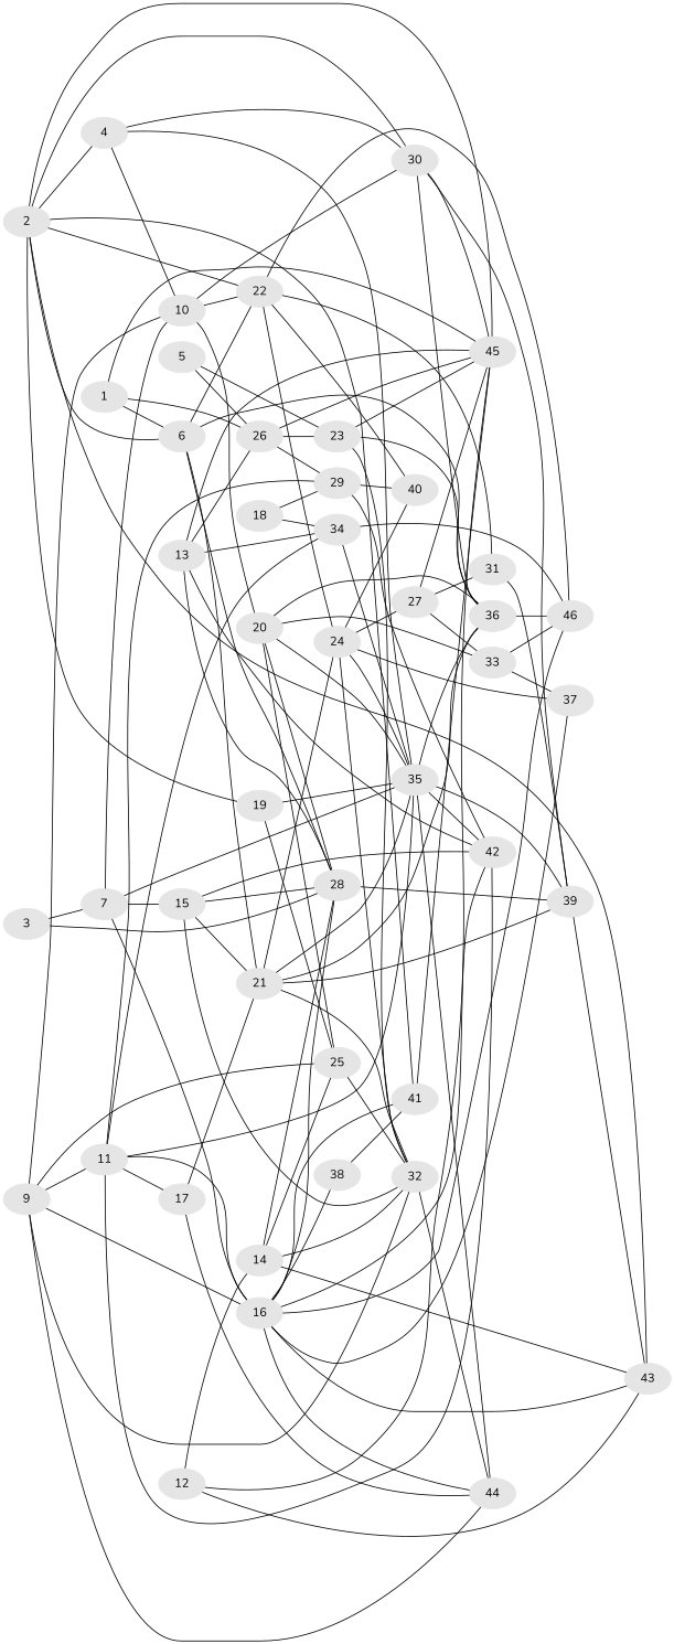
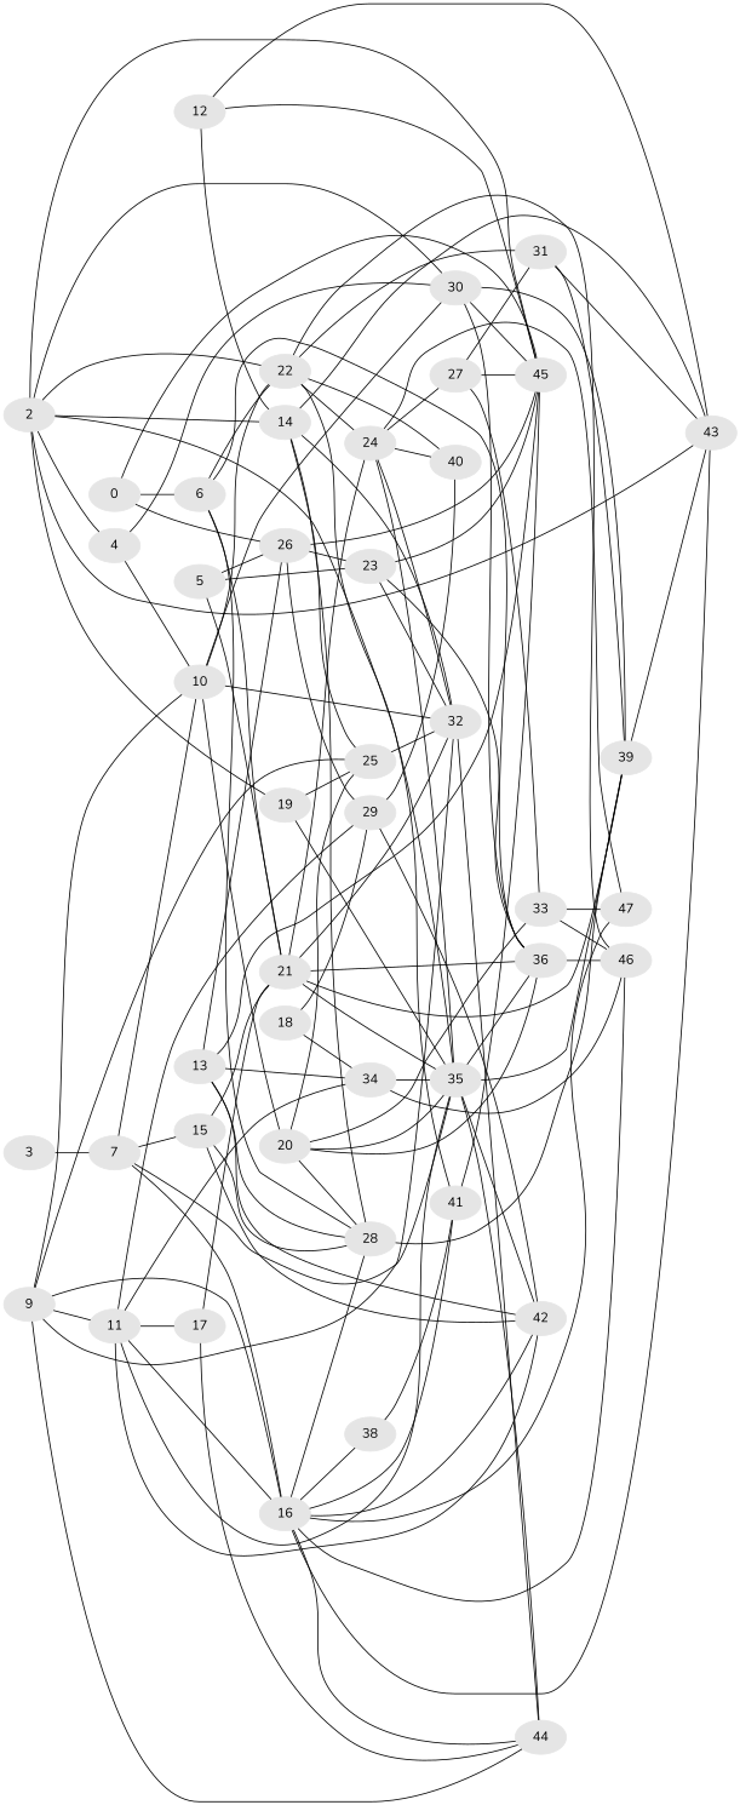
  graph {
    fontname=Nunito
    rankdir=LR
    node [color=gray90 fontname=Nunito style=filled]
    edge [fontname=Nunito weight=1.0]
-   1
+   1 [label=0]
    6
    26
    45
    22
    28
    21
    36
    23
    29
    2
    4
    14
    19
    30
    41
    43
    10
    35
    25
    32
    46
    24
    31
    40
    39
    3
    7
    15
    16
    20
    42
    44
    5
-   37
+   37 [label=47]
    38
    9
    11
    17
    34
    33
    12
    13
    18
    27
    1 -- 6
    1 -- 26
    1 -- 45
    6 -- 22
    6 -- 28
    6 -- 21 [weight=2.0]
    6 -- 36
    26 -- 45
    26 -- 23
    26 -- 29 [weight=2.0]
    22 -- 46
    22 -- 24
    22 -- 31
    22 -- 40
    28 -- 39
    21 -- 36
    21 -- 35
    21 -- 32
    21 -- 24
    21 -- 39
    36 -- 46
    23 -- 45
    23 -- 36
    23 -- 32
    29 -- 40
    29 -- 42
    2 -- 45
    2 -- 22
    2 -- 4
-   2 -- 6
+   2 -- 14
    2 -- 19
    2 -- 30
    2 -- 41
    2 -- 43
    4 -- 30
    4 -- 10
-   4 -- 35
+   22 -- 35
    14 -- 28
    14 -- 43 [weight=2.0]
    14 -- 25
    14 -- 32
    19 -- 35
    19 -- 25
    30 -- 45
    30 -- 36
    30 -- 39
    41 -- 45
    10 -- 22
    10 -- 30
-   15 -- 32
+   10 -- 32
    10 -- 20
    35 -- 36 [weight=2.0]
    35 -- 39
    35 -- 42
    35 -- 44
    25 -- 32
    32 -- 44
    24 -- 35
    24 -- 32
    24 -- 40
    24 -- 37
    24 -- 27
+   31 -- 43
    31 -- 39
    39 -- 43
-   3 -- 28
    3 -- 7
    7 -- 10
    7 -- 35
    7 -- 15
    7 -- 16
    15 -- 28
    15 -- 21
    15 -- 42
    16 -- 28
    16 -- 41
    16 -- 43 [weight=2.0]
    16 -- 46
    16 -- 42 [weight=2.0]
    16 -- 44
    16 -- 37
    16 -- 38
    20 -- 28
    20 -- 36
    20 -- 35
    20 -- 25
    20 -- 33
    5 -- 26
+   5 -- 21
    5 -- 23
    38 -- 41
    9 -- 10
    9 -- 25
    9 -- 32
    9 -- 16
    9 -- 44
    9 -- 11
    11 -- 29
    11 -- 35
    11 -- 16
    11 -- 42
    11 -- 17
    11 -- 34
    17 -- 21
    17 -- 44
    34 -- 35
    34 -- 46
    33 -- 46
    33 -- 37
    12 -- 45
    12 -- 14
    12 -- 43
    13 -- 26
    13 -- 45
    13 -- 28
    13 -- 42
    13 -- 34
    18 -- 29
    18 -- 34
    27 -- 45
    27 -- 31
    27 -- 33
  }
